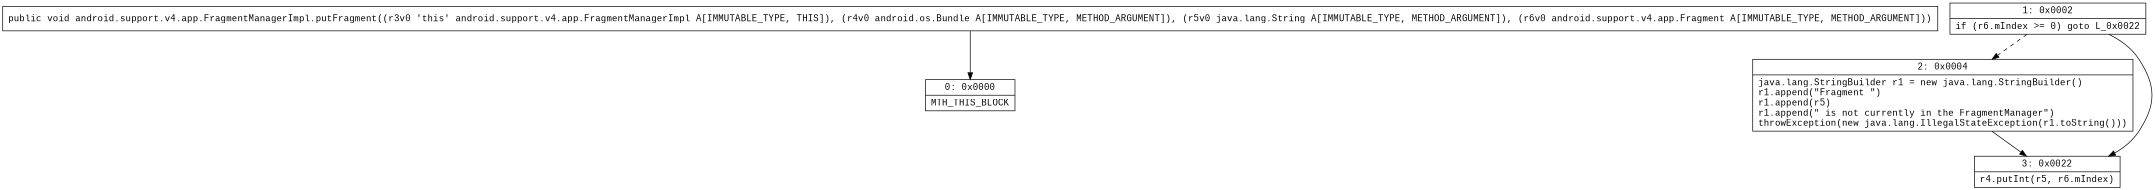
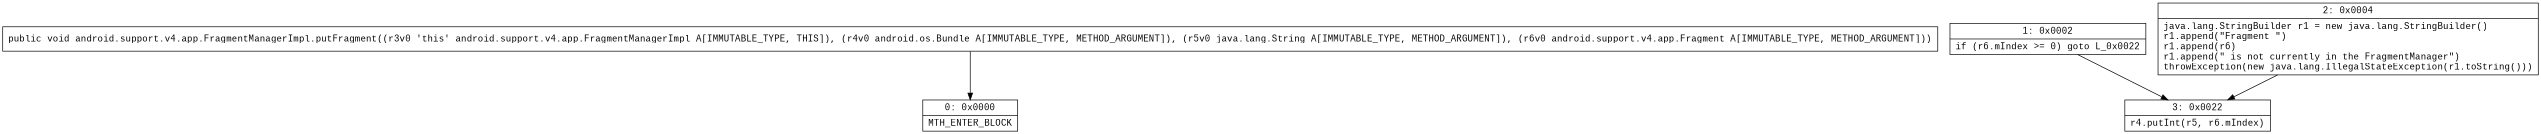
  digraph {
    fontname="Liberation Mono"
    node [fontname="Liberation Mono" shape=record]
    edge [fontname="Liberation Mono"]
-   n1 [label="{0\:\ 0x0000|MTH_THIS_BLOCK\l}"]
+   n1 [label="{0\:\ 0x0000|MTH_ENTER_BLOCK\l}"]
    n2 [label="{1\:\ 0x0002|if (r6.mIndex \>= 0) goto L_0x0022\l}"]
-   n3 [label="{2\:\ 0x0004|java.lang.StringBuilder r1 = new java.lang.StringBuilder()\lr1.append(\"Fragment \")\lr1.append(r5)\lr1.append(\" is not currently in the FragmentManager\")\lthrowException(new java.lang.IllegalStateException(r1.toString()))\l}"]
+   n3 [label="{2\:\ 0x0004|java.lang.StringBuilder r1 = new java.lang.StringBuilder()\lr1.append(\"Fragment \")\lr1.append(r6)\lr1.append(\" is not currently in the FragmentManager\")\lthrowException(new java.lang.IllegalStateException(r1.toString()))\l}"]
    n4 [label="{3\:\ 0x0022|r4.putInt(r5, r6.mIndex)\l}"]
    n5 [label="{public void android.support.v4.app.FragmentManagerImpl.putFragment((r3v0 'this' android.support.v4.app.FragmentManagerImpl A[IMMUTABLE_TYPE, THIS]), (r4v0 android.os.Bundle A[IMMUTABLE_TYPE, METHOD_ARGUMENT]), (r5v0 java.lang.String A[IMMUTABLE_TYPE, METHOD_ARGUMENT]), (r6v0 android.support.v4.app.Fragment A[IMMUTABLE_TYPE, METHOD_ARGUMENT])) }"]
-   n2 -> n3 [style=dashed]
    n2 -> n4
    n3 -> n4
    n5 -> n1
  }
